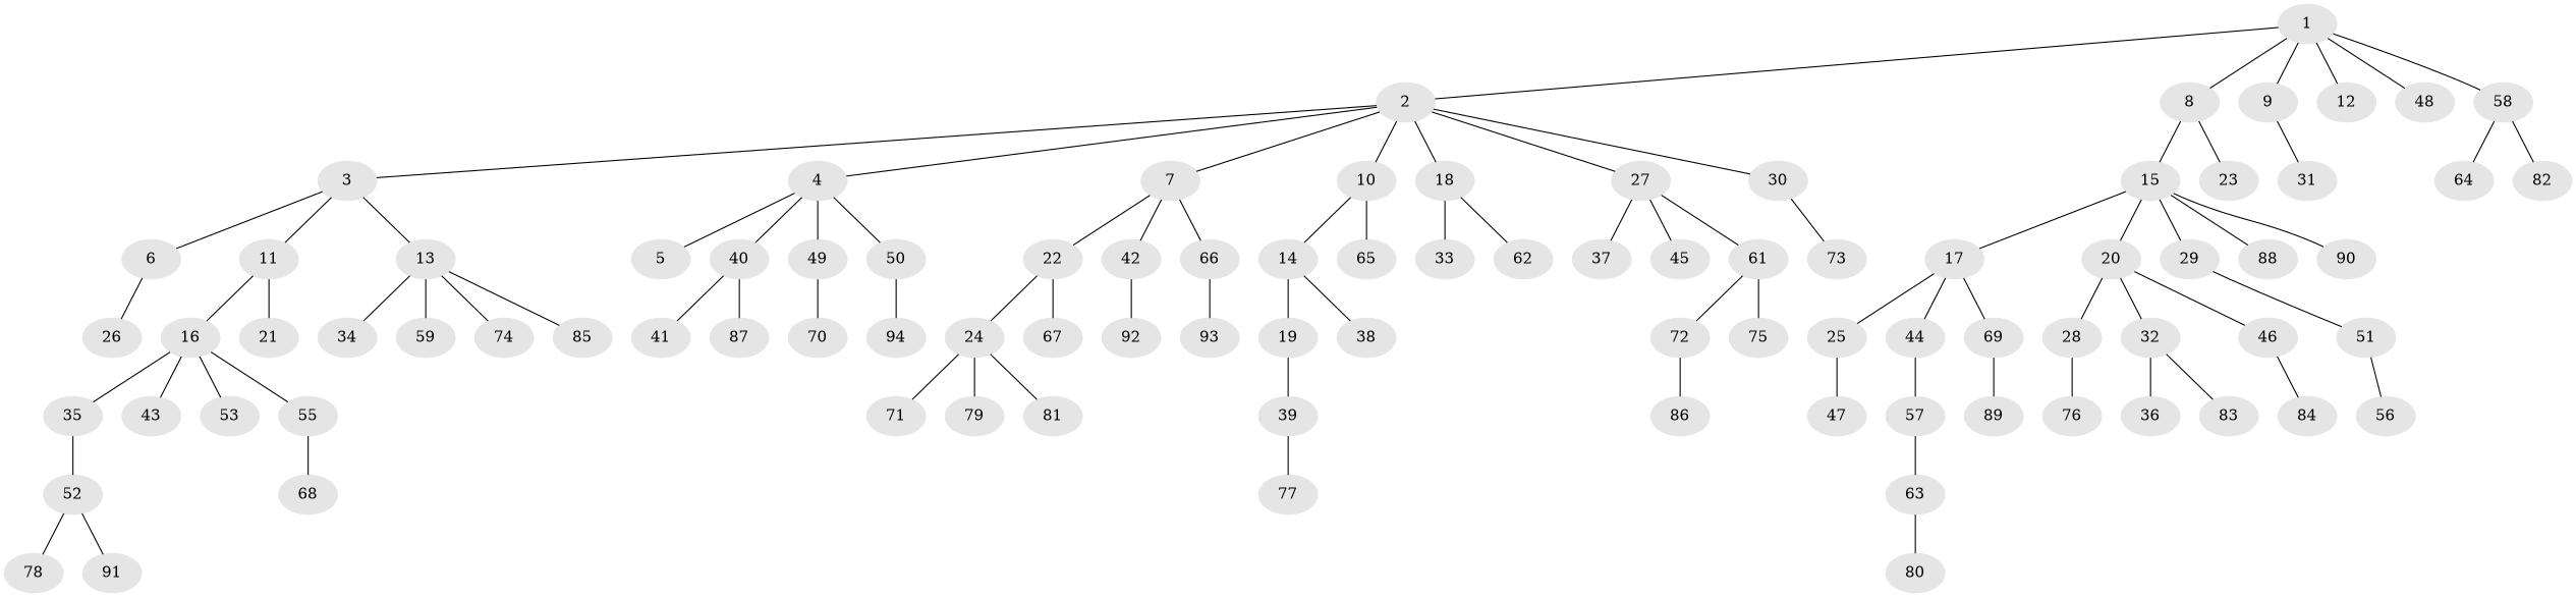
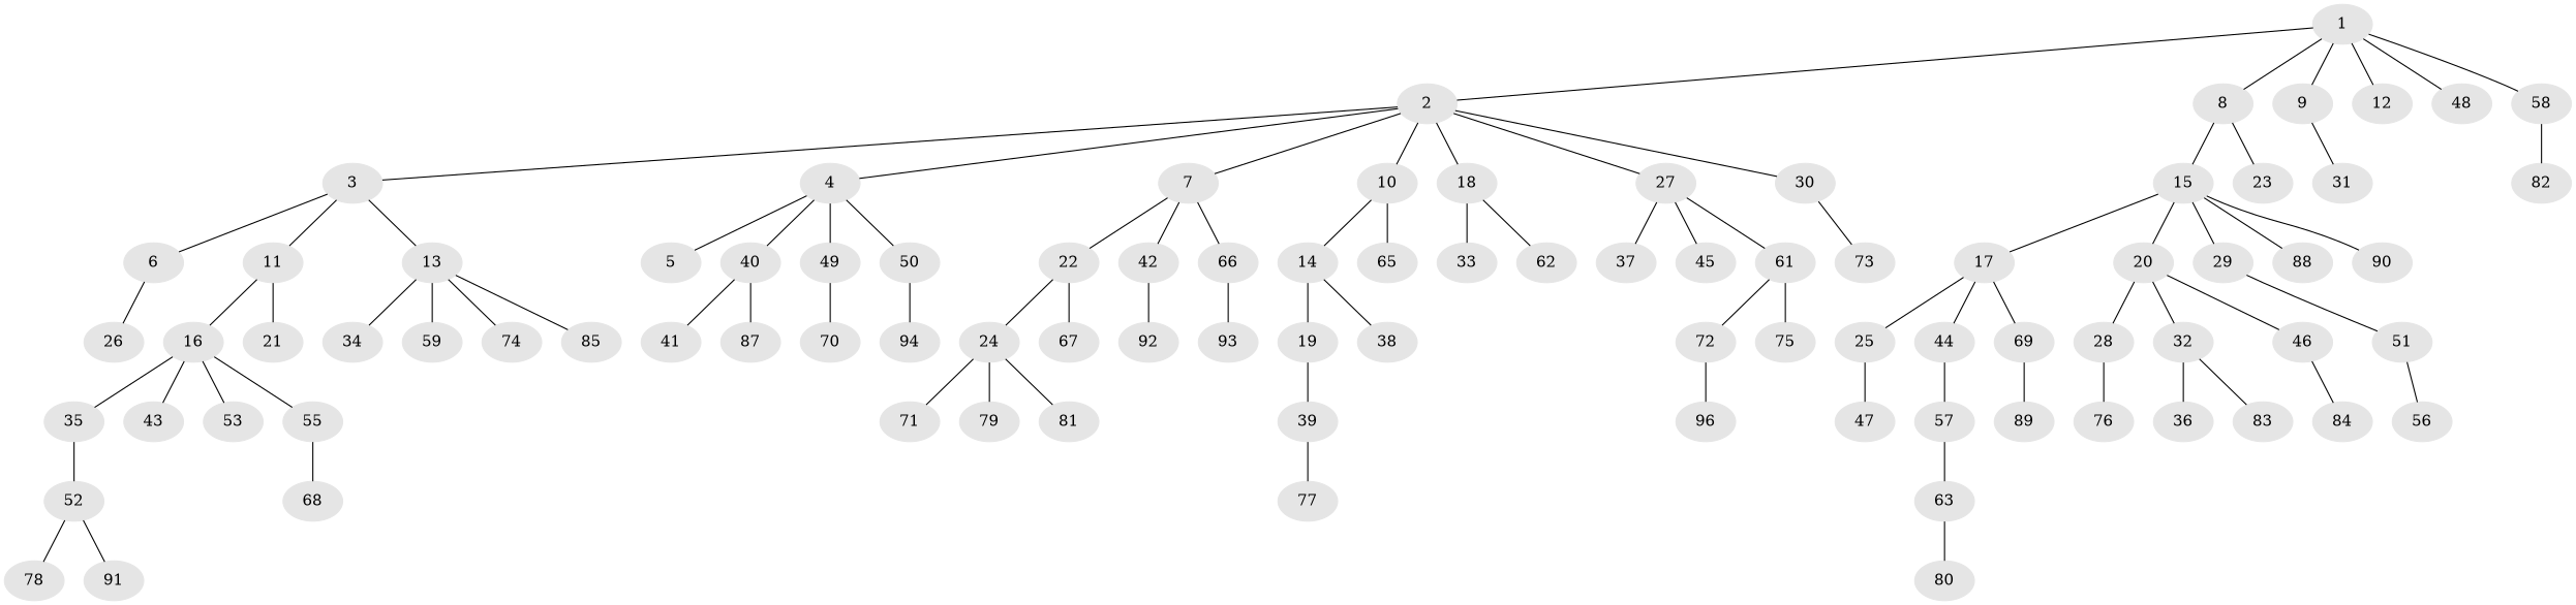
  graph {
    node [color=gray90 style=filled]
    1
    2
    8
    9
    12
    48
    58
    3
    4
    7
    10
    18
    27
    30
    15
    23
    31
-   64
    82
    6
    11
    13
    5
    40
    49
    50
    22
    42
    66
    14
    65
    33
    62
    37
    45
    61
    73
    26
    16
    21
    34
    59
    74
    85
    41
    87
    70
    94
    24
    67
    92
    93
    17
    20
    29
    88
    90
    19
    38
    35
    43
    53
    55
    39
    25
    44
    69
    28
    32
    46
    51
    52
    68
    47
    57
    89
    77
    76
    36
    83
    84
    71
    79
    81
    72
    75
    56
    78
    91
    63
    80
-   86
+   86 [label=96]
    1 -- 2
    1 -- 8
    1 -- 9
    1 -- 12
    1 -- 48
    1 -- 58
    2 -- 3
    2 -- 4
    2 -- 7
    2 -- 10
    2 -- 18
    2 -- 27
    2 -- 30
    8 -- 15
    8 -- 23
    9 -- 31
-   58 -- 64
    58 -- 82
    3 -- 6
    3 -- 11
    3 -- 13
    4 -- 5
    4 -- 40
    4 -- 49
    4 -- 50
    7 -- 22
    7 -- 42
    7 -- 66
    10 -- 14
    10 -- 65
    18 -- 33
    18 -- 62
    27 -- 37
    27 -- 45
    27 -- 61
    30 -- 73
    15 -- 17
    15 -- 20
    15 -- 29
    15 -- 88
    15 -- 90
    6 -- 26
    11 -- 16
    11 -- 21
    13 -- 34
    13 -- 59
    13 -- 74
    13 -- 85
    40 -- 41
    40 -- 87
    49 -- 70
    50 -- 94
    22 -- 24
    22 -- 67
    42 -- 92
    66 -- 93
    14 -- 19
    14 -- 38
    61 -- 72
    61 -- 75
    16 -- 35
    16 -- 43
    16 -- 53
    16 -- 55
    24 -- 71
    24 -- 79
    24 -- 81
    17 -- 25
    17 -- 44
    17 -- 69
    20 -- 28
    20 -- 32
    20 -- 46
    29 -- 51
    19 -- 39
    35 -- 52
    55 -- 68
    39 -- 77
    25 -- 47
    44 -- 57
    69 -- 89
    28 -- 76
    32 -- 36
    32 -- 83
    46 -- 84
    51 -- 56
    52 -- 78
    52 -- 91
    57 -- 63
    72 -- 86
    63 -- 80
  }
